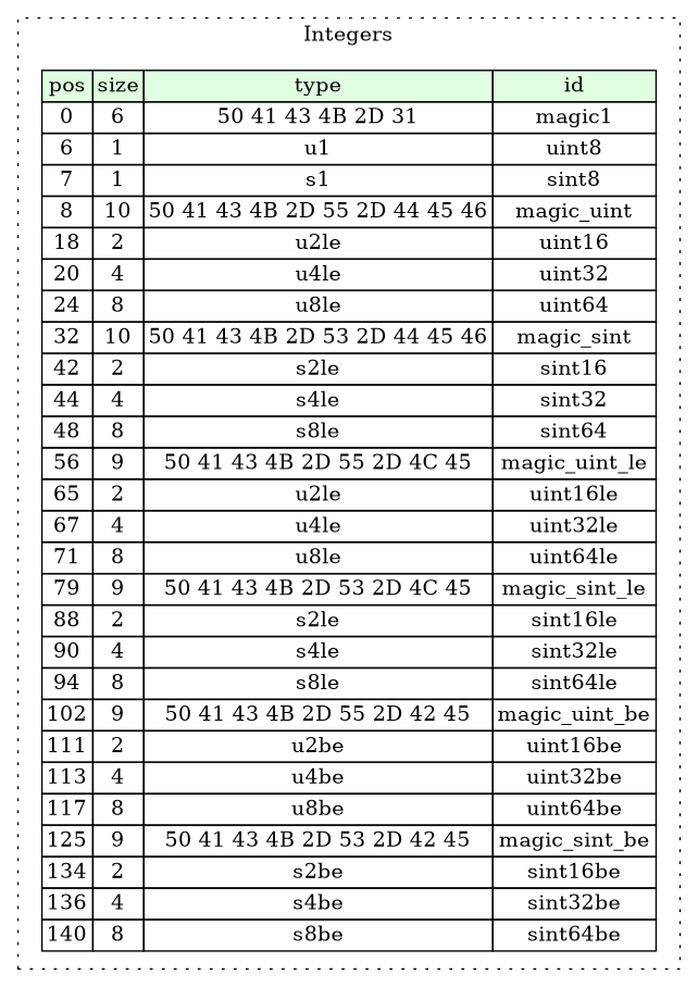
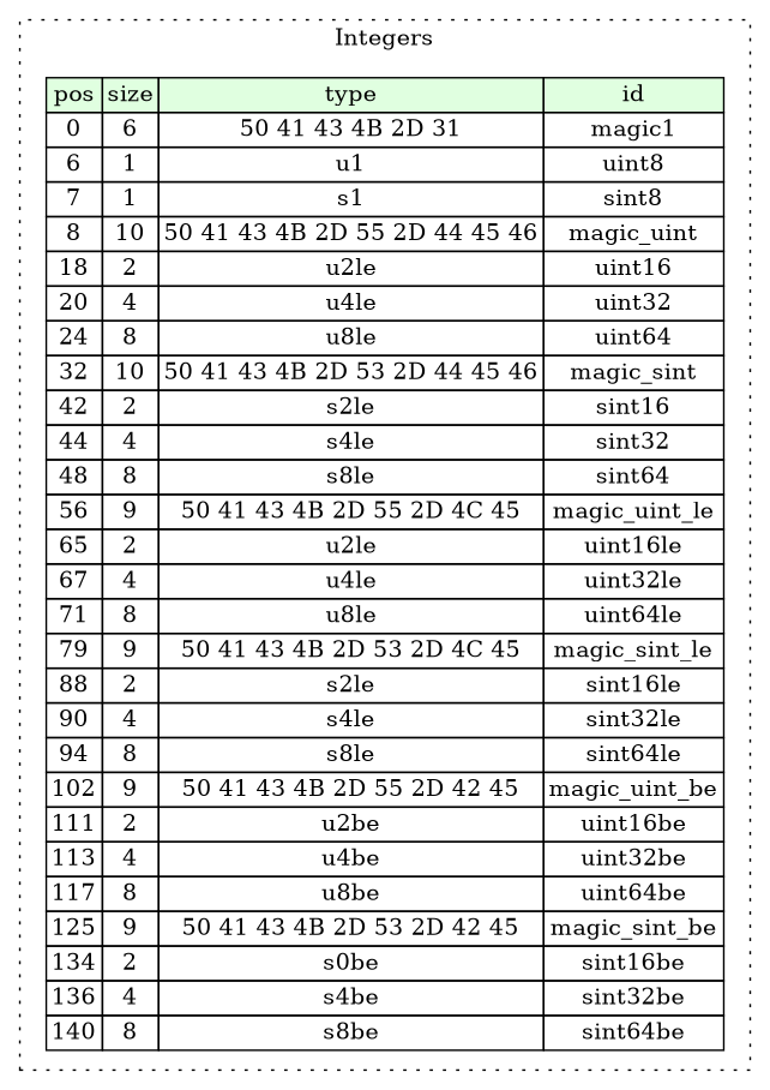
  digraph {
    rankdir=LR
-   n1 [label=<<TABLE BORDER="0" CELLBORDER="1" CELLSPACING="0"> 			<TR><TD BGCOLOR="#E0FFE0">pos</TD><TD BGCOLOR="#E0FFE0">size</TD><TD BGCOLOR="#E0FFE0">type</TD><TD BGCOLOR="#E0FFE0">id</TD></TR> 			<TR><TD PORT="magic1_pos">0</TD><TD PORT="magic1_size">6</TD><TD>50 41 43 4B 2D 31</TD><TD PORT="magic1_type">magic1</TD></TR> 			<TR><TD PORT="uint8_pos">6</TD><TD PORT="uint8_size">1</TD><TD>u1</TD><TD PORT="uint8_type">uint8</TD></TR> 			<TR><TD PORT="sint8_pos">7</TD><TD PORT="sint8_size">1</TD><TD>s1</TD><TD PORT="sint8_type">sint8</TD></TR> 			<TR><TD PORT="magic_uint_pos">8</TD><TD PORT="magic_uint_size">10</TD><TD>50 41 43 4B 2D 55 2D 44 45 46</TD><TD PORT="magic_uint_type">magic_uint</TD></TR> 			<TR><TD PORT="uint16_pos">18</TD><TD PORT="uint16_size">2</TD><TD>u2le</TD><TD PORT="uint16_type">uint16</TD></TR> 			<TR><TD PORT="uint32_pos">20</TD><TD PORT="uint32_size">4</TD><TD>u4le</TD><TD PORT="uint32_type">uint32</TD></TR> 			<TR><TD PORT="uint64_pos">24</TD><TD PORT="uint64_size">8</TD><TD>u8le</TD><TD PORT="uint64_type">uint64</TD></TR> 			<TR><TD PORT="magic_sint_pos">32</TD><TD PORT="magic_sint_size">10</TD><TD>50 41 43 4B 2D 53 2D 44 45 46</TD><TD PORT="magic_sint_type">magic_sint</TD></TR> 			<TR><TD PORT="sint16_pos">42</TD><TD PORT="sint16_size">2</TD><TD>s2le</TD><TD PORT="sint16_type">sint16</TD></TR> 			<TR><TD PORT="sint32_pos">44</TD><TD PORT="sint32_size">4</TD><TD>s4le</TD><TD PORT="sint32_type">sint32</TD></TR> 			<TR><TD PORT="sint64_pos">48</TD><TD PORT="sint64_size">8</TD><TD>s8le</TD><TD PORT="sint64_type">sint64</TD></TR> 			<TR><TD PORT="magic_uint_le_pos">56</TD><TD PORT="magic_uint_le_size">9</TD><TD>50 41 43 4B 2D 55 2D 4C 45</TD><TD PORT="magic_uint_le_type">magic_uint_le</TD></TR> 			<TR><TD PORT="uint16le_pos">65</TD><TD PORT="uint16le_size">2</TD><TD>u2le</TD><TD PORT="uint16le_type">uint16le</TD></TR> 			<TR><TD PORT="uint32le_pos">67</TD><TD PORT="uint32le_size">4</TD><TD>u4le</TD><TD PORT="uint32le_type">uint32le</TD></TR> 			<TR><TD PORT="uint64le_pos">71</TD><TD PORT="uint64le_size">8</TD><TD>u8le</TD><TD PORT="uint64le_type">uint64le</TD></TR> 			<TR><TD PORT="magic_sint_le_pos">79</TD><TD PORT="magic_sint_le_size">9</TD><TD>50 41 43 4B 2D 53 2D 4C 45</TD><TD PORT="magic_sint_le_type">magic_sint_le</TD></TR> 			<TR><TD PORT="sint16le_pos">88</TD><TD PORT="sint16le_size">2</TD><TD>s2le</TD><TD PORT="sint16le_type">sint16le</TD></TR> 			<TR><TD PORT="sint32le_pos">90</TD><TD PORT="sint32le_size">4</TD><TD>s4le</TD><TD PORT="sint32le_type">sint32le</TD></TR> 			<TR><TD PORT="sint64le_pos">94</TD><TD PORT="sint64le_size">8</TD><TD>s8le</TD><TD PORT="sint64le_type">sint64le</TD></TR> 			<TR><TD PORT="magic_uint_be_pos">102</TD><TD PORT="magic_uint_be_size">9</TD><TD>50 41 43 4B 2D 55 2D 42 45</TD><TD PORT="magic_uint_be_type">magic_uint_be</TD></TR> 			<TR><TD PORT="uint16be_pos">111</TD><TD PORT="uint16be_size">2</TD><TD>u2be</TD><TD PORT="uint16be_type">uint16be</TD></TR> 			<TR><TD PORT="uint32be_pos">113</TD><TD PORT="uint32be_size">4</TD><TD>u4be</TD><TD PORT="uint32be_type">uint32be</TD></TR> 			<TR><TD PORT="uint64be_pos">117</TD><TD PORT="uint64be_size">8</TD><TD>u8be</TD><TD PORT="uint64be_type">uint64be</TD></TR> 			<TR><TD PORT="magic_sint_be_pos">125</TD><TD PORT="magic_sint_be_size">9</TD><TD>50 41 43 4B 2D 53 2D 42 45</TD><TD PORT="magic_sint_be_type">magic_sint_be</TD></TR> 			<TR><TD PORT="sint16be_pos">134</TD><TD PORT="sint16be_size">2</TD><TD>s2be</TD><TD PORT="sint16be_type">sint16be</TD></TR> 			<TR><TD PORT="sint32be_pos">136</TD><TD PORT="sint32be_size">4</TD><TD>s4be</TD><TD PORT="sint32be_type">sint32be</TD></TR> 			<TR><TD PORT="sint64be_pos">140</TD><TD PORT="sint64be_size">8</TD><TD>s8be</TD><TD PORT="sint64be_type">sint64be</TD></TR> 		</TABLE>> shape=plaintext]
+   n1 [label=<<TABLE BORDER="0" CELLBORDER="1" CELLSPACING="0"> 			<TR><TD BGCOLOR="#E0FFE0">pos</TD><TD BGCOLOR="#E0FFE0">size</TD><TD BGCOLOR="#E0FFE0">type</TD><TD BGCOLOR="#E0FFE0">id</TD></TR> 			<TR><TD PORT="magic1_pos">0</TD><TD PORT="magic1_size">6</TD><TD>50 41 43 4B 2D 31</TD><TD PORT="magic1_type">magic1</TD></TR> 			<TR><TD PORT="uint8_pos">6</TD><TD PORT="uint8_size">1</TD><TD>u1</TD><TD PORT="uint8_type">uint8</TD></TR> 			<TR><TD PORT="sint8_pos">7</TD><TD PORT="sint8_size">1</TD><TD>s1</TD><TD PORT="sint8_type">sint8</TD></TR> 			<TR><TD PORT="magic_uint_pos">8</TD><TD PORT="magic_uint_size">10</TD><TD>50 41 43 4B 2D 55 2D 44 45 46</TD><TD PORT="magic_uint_type">magic_uint</TD></TR> 			<TR><TD PORT="uint16_pos">18</TD><TD PORT="uint16_size">2</TD><TD>u2le</TD><TD PORT="uint16_type">uint16</TD></TR> 			<TR><TD PORT="uint32_pos">20</TD><TD PORT="uint32_size">4</TD><TD>u4le</TD><TD PORT="uint32_type">uint32</TD></TR> 			<TR><TD PORT="uint64_pos">24</TD><TD PORT="uint64_size">8</TD><TD>u8le</TD><TD PORT="uint64_type">uint64</TD></TR> 			<TR><TD PORT="magic_sint_pos">32</TD><TD PORT="magic_sint_size">10</TD><TD>50 41 43 4B 2D 53 2D 44 45 46</TD><TD PORT="magic_sint_type">magic_sint</TD></TR> 			<TR><TD PORT="sint16_pos">42</TD><TD PORT="sint16_size">2</TD><TD>s2le</TD><TD PORT="sint16_type">sint16</TD></TR> 			<TR><TD PORT="sint32_pos">44</TD><TD PORT="sint32_size">4</TD><TD>s4le</TD><TD PORT="sint32_type">sint32</TD></TR> 			<TR><TD PORT="sint64_pos">48</TD><TD PORT="sint64_size">8</TD><TD>s8le</TD><TD PORT="sint64_type">sint64</TD></TR> 			<TR><TD PORT="magic_uint_le_pos">56</TD><TD PORT="magic_uint_le_size">9</TD><TD>50 41 43 4B 2D 55 2D 4C 45</TD><TD PORT="magic_uint_le_type">magic_uint_le</TD></TR> 			<TR><TD PORT="uint16le_pos">65</TD><TD PORT="uint16le_size">2</TD><TD>u2le</TD><TD PORT="uint16le_type">uint16le</TD></TR> 			<TR><TD PORT="uint32le_pos">67</TD><TD PORT="uint32le_size">4</TD><TD>u4le</TD><TD PORT="uint32le_type">uint32le</TD></TR> 			<TR><TD PORT="uint64le_pos">71</TD><TD PORT="uint64le_size">8</TD><TD>u8le</TD><TD PORT="uint64le_type">uint64le</TD></TR> 			<TR><TD PORT="magic_sint_le_pos">79</TD><TD PORT="magic_sint_le_size">9</TD><TD>50 41 43 4B 2D 53 2D 4C 45</TD><TD PORT="magic_sint_le_type">magic_sint_le</TD></TR> 			<TR><TD PORT="sint16le_pos">88</TD><TD PORT="sint16le_size">2</TD><TD>s2le</TD><TD PORT="sint16le_type">sint16le</TD></TR> 			<TR><TD PORT="sint32le_pos">90</TD><TD PORT="sint32le_size">4</TD><TD>s4le</TD><TD PORT="sint32le_type">sint32le</TD></TR> 			<TR><TD PORT="sint64le_pos">94</TD><TD PORT="sint64le_size">8</TD><TD>s8le</TD><TD PORT="sint64le_type">sint64le</TD></TR> 			<TR><TD PORT="magic_uint_be_pos">102</TD><TD PORT="magic_uint_be_size">9</TD><TD>50 41 43 4B 2D 55 2D 42 45</TD><TD PORT="magic_uint_be_type">magic_uint_be</TD></TR> 			<TR><TD PORT="uint16be_pos">111</TD><TD PORT="uint16be_size">2</TD><TD>u2be</TD><TD PORT="uint16be_type">uint16be</TD></TR> 			<TR><TD PORT="uint32be_pos">113</TD><TD PORT="uint32be_size">4</TD><TD>u4be</TD><TD PORT="uint32be_type">uint32be</TD></TR> 			<TR><TD PORT="uint64be_pos">117</TD><TD PORT="uint64be_size">8</TD><TD>u8be</TD><TD PORT="uint64be_type">uint64be</TD></TR> 			<TR><TD PORT="magic_sint_be_pos">125</TD><TD PORT="magic_sint_be_size">9</TD><TD>50 41 43 4B 2D 53 2D 42 45</TD><TD PORT="magic_sint_be_type">magic_sint_be</TD></TR> 			<TR><TD PORT="sint16be_pos">134</TD><TD PORT="sint16be_size">2</TD><TD>s0be</TD><TD PORT="sint16be_type">sint16be</TD></TR> 			<TR><TD PORT="sint32be_pos">136</TD><TD PORT="sint32be_size">4</TD><TD>s4be</TD><TD PORT="sint32be_type">sint32be</TD></TR> 			<TR><TD PORT="sint64be_pos">140</TD><TD PORT="sint64be_size">8</TD><TD>s8be</TD><TD PORT="sint64be_type">sint64be</TD></TR> 		</TABLE>> shape=plaintext]
    subgraph cluster_1 {
      label=Integers
      style=dotted
      n1
    }
  }
